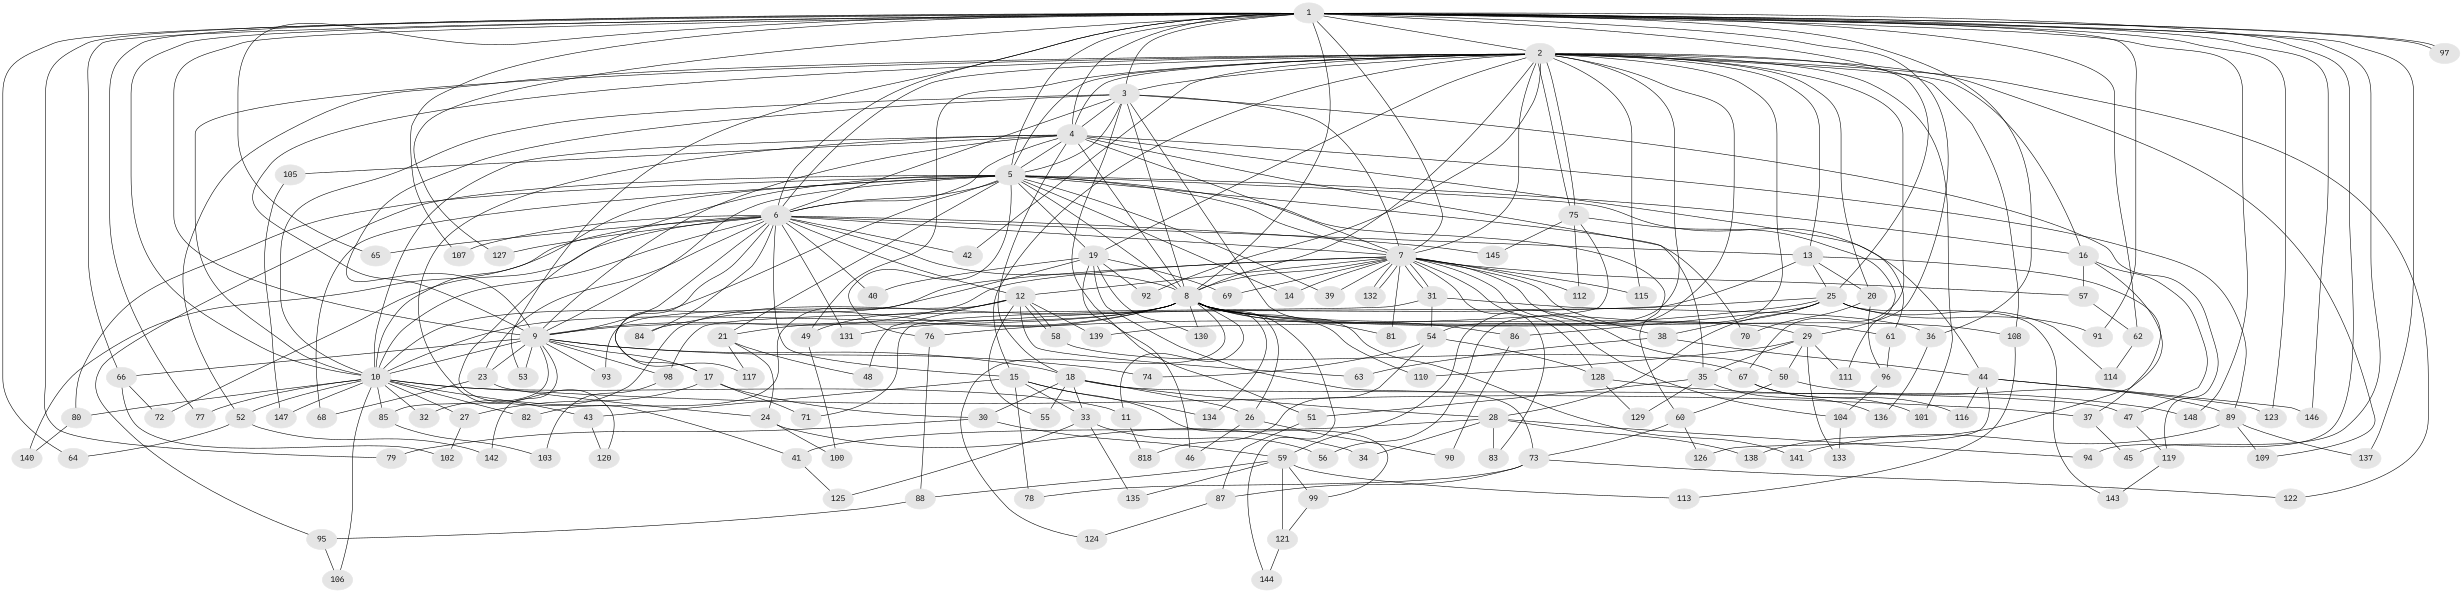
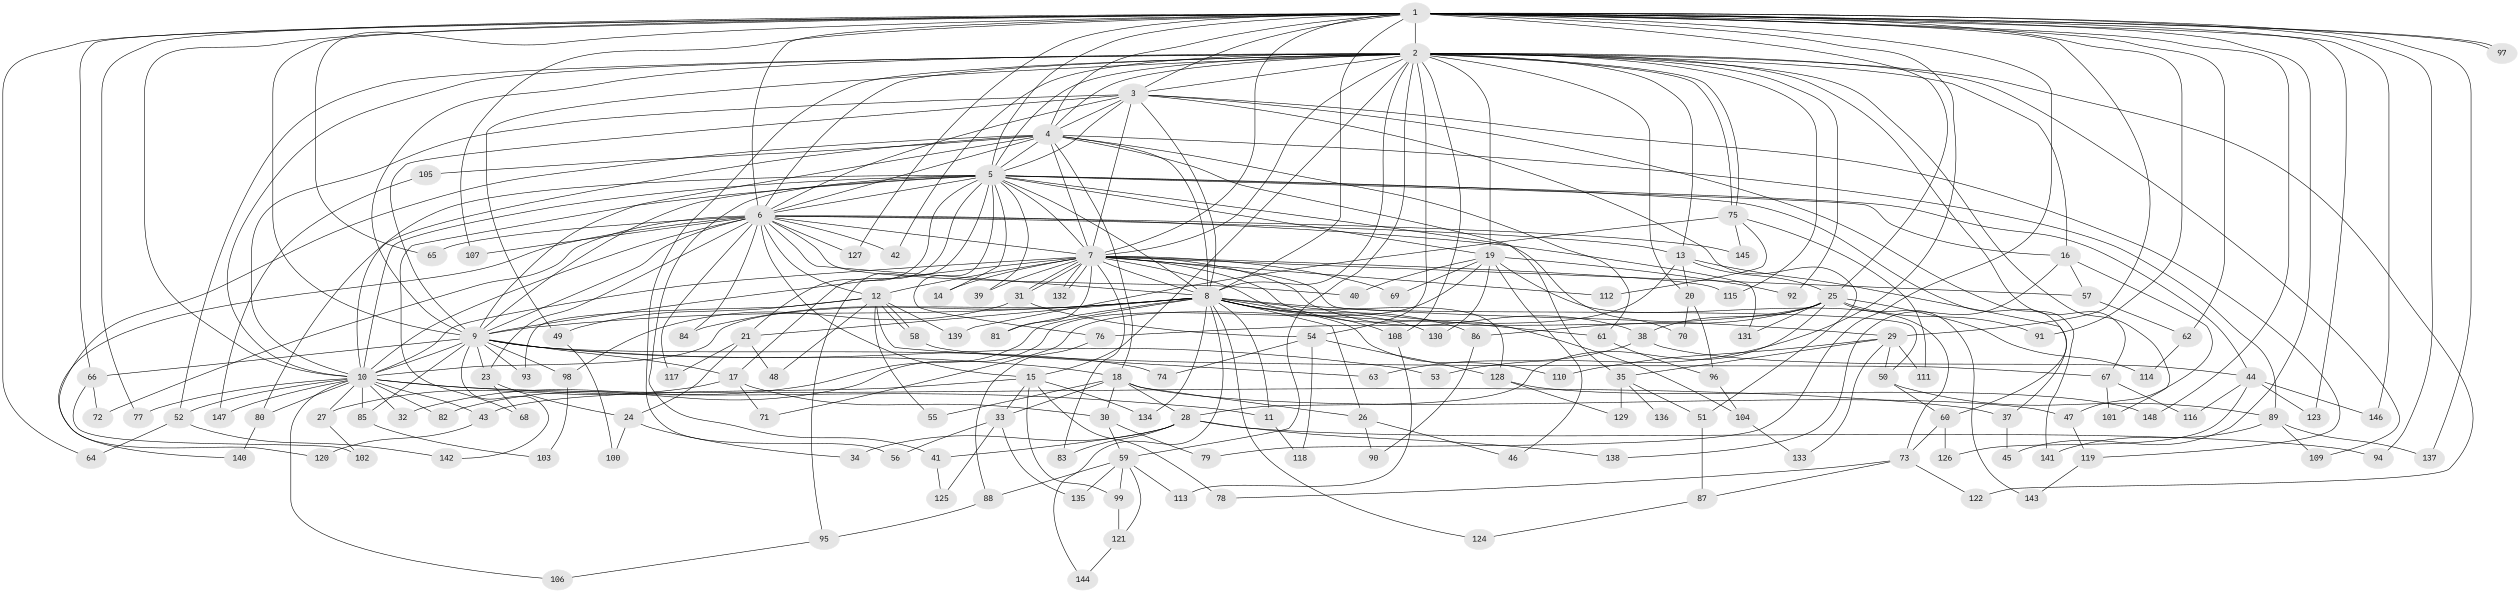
  graph {
    fontname="IBM Plex Mono"
    node [color=gray90 fontname="IBM Plex Mono" style=filled]
    edge [fontname="IBM Plex Mono"]
    1
    2
    3
    4
    5
    6
    7
    8
    9
    10
    25
    29
-   36
    45
    53
    62
    64
    65
    66
    77
    79
    91
    94
    97
    107
    123
    127
    137
    146
    148
    13
    15
    16
    19
    20
    42
    49
    52
    54
    56
    59
    67
    75
    92
    101
    108
    109
    115
    122
    51
    119
    141
    18
    35
    61
    89
    105
    120
    14
    17
    21
    39
    41
    44
    60
    68
    70
    76
    80
    95
    12
    23
    40
    72
    84
    117
    131
    140
    145
    69
    31
    38
    50
    57
    81
    83
    104
    112
    128
    132
    11
    26
    32
    86
    110
    124
    130
    134
    144
    74
    85
    93
    98
    142
    27
    37
    43
    82
    106
    147
    28
    114
    143
    111
    133
    136
    102
    71
    33
    78
    99
    47
    138
    46
    73
    96
    100
-   118 [label=818]
+   118
    135
    88
    113
    121
    116
    139
    87
    55
    30
    129
    48
    24
    125
    126
    58
    63
    90
    103
    34
    1 -- 2
    1 -- 3
    1 -- 4
    1 -- 5
    1 -- 6
    1 -- 7
    1 -- 8
    1 -- 9
    1 -- 10
    1 -- 25
    1 -- 29
-   1 -- 36
    1 -- 45
    1 -- 53
    1 -- 62
    1 -- 64
    1 -- 65
    1 -- 66
    1 -- 77
    1 -- 79
    1 -- 91
    1 -- 94
    1 -- 97
    1 -- 97
    1 -- 107
    1 -- 123
    1 -- 127
    1 -- 137
    1 -- 146
    1 -- 148
    2 -- 3
    2 -- 4
    2 -- 5
    2 -- 6
    2 -- 7
    2 -- 8
    2 -- 9
    2 -- 10
    2 -- 13
    2 -- 15
    2 -- 16
    2 -- 19
    2 -- 20
    2 -- 42
    2 -- 49
    2 -- 52
    2 -- 54
    2 -- 56
    2 -- 59
    2 -- 67
    2 -- 75
    2 -- 75
    2 -- 92
    2 -- 101
    2 -- 108
    2 -- 109
    2 -- 115
    2 -- 122
    3 -- 4
    3 -- 5
    3 -- 6
    3 -- 7
    3 -- 8
    3 -- 9
    3 -- 10
    3 -- 51
    3 -- 119
    3 -- 141
    4 -- 5
    4 -- 6
    4 -- 7
    4 -- 8
    4 -- 9
    4 -- 10
    4 -- 18
    4 -- 35
    4 -- 61
    4 -- 89
    4 -- 105
    4 -- 120
    5 -- 6
    5 -- 7
    5 -- 8
    5 -- 9
    5 -- 10
    5 -- 16
    5 -- 19
    5 -- 14
    5 -- 17
    5 -- 21
    5 -- 39
    5 -- 41
    5 -- 44
    5 -- 60
    5 -- 68
    5 -- 70
    5 -- 76
    5 -- 80
    5 -- 95
    6 -- 7
    6 -- 8
    6 -- 9
    6 -- 10
    6 -- 65
    6 -- 107
    6 -- 127
    6 -- 13
    6 -- 15
    6 -- 42
    6 -- 12
    6 -- 23
    6 -- 40
    6 -- 72
    6 -- 84
    6 -- 117
    6 -- 131
    6 -- 140
    6 -- 145
    7 -- 8
    7 -- 9
    7 -- 10
    7 -- 115
    7 -- 14
    7 -- 39
    7 -- 12
    7 -- 69
    7 -- 31
    7 -- 31
    7 -- 38
    7 -- 50
    7 -- 57
    7 -- 81
    7 -- 83
    7 -- 104
    7 -- 112
    7 -- 128
    7 -- 132
    7 -- 132
    8 -- 9
    8 -- 10
    8 -- 29
    8 -- 108
    8 -- 61
    8 -- 21
    8 -- 84
    8 -- 81
    8 -- 11
    8 -- 26
    8 -- 32
    8 -- 86
    8 -- 110
    8 -- 124
    8 -- 130
    8 -- 134
    8 -- 144
    9 -- 10
    9 -- 53
    9 -- 66
    9 -- 18
    9 -- 17
    9 -- 23
    9 -- 74
    9 -- 85
    9 -- 93
    9 -- 98
    9 -- 142
    10 -- 77
    10 -- 52
    10 -- 80
    10 -- 11
    10 -- 32
    10 -- 85
    10 -- 27
    10 -- 37
    10 -- 43
    10 -- 82
    10 -- 106
    10 -- 147
    25 -- 91
    25 -- 76
    25 -- 131
    25 -- 38
    25 -- 86
    25 -- 28
    25 -- 114
    25 -- 143
    29 -- 35
    29 -- 50
    29 -- 110
    29 -- 111
    29 -- 133
-   36 -- 136
    62 -- 114
    66 -- 72
    66 -- 102
    13 -- 25
    13 -- 20
    13 -- 37
    13 -- 71
    15 -- 134
    15 -- 43
    15 -- 33
    15 -- 78
    15 -- 99
    16 -- 57
    16 -- 47
    16 -- 138
    19 -- 92
    19 -- 40
    19 -- 69
    19 -- 130
    19 -- 82
    19 -- 46
    19 -- 73
    20 -- 70
    20 -- 96
    49 -- 100
    52 -- 64
    52 -- 142
    54 -- 128
    54 -- 74
    54 -- 118
    59 -- 99
    59 -- 135
    59 -- 88
    59 -- 113
    59 -- 121
    67 -- 101
    67 -- 116
    75 -- 145
    75 -- 112
    75 -- 111
    75 -- 139
    108 -- 113
    51 -- 87
    119 -- 143
    18 -- 26
    18 -- 28
    18 -- 33
    18 -- 47
    18 -- 55
    18 -- 30
    35 -- 51
    35 -- 136
    35 -- 129
    61 -- 96
    89 -- 137
    89 -- 109
    89 -- 141
    105 -- 147
    17 -- 27
    17 -- 71
    17 -- 30
    21 -- 117
    21 -- 48
    21 -- 24
    41 -- 125
    44 -- 123
    44 -- 146
    44 -- 116
    44 -- 126
    60 -- 73
    60 -- 126
    76 -- 88
    80 -- 140
    95 -- 106
    12 -- 49
    12 -- 93
    12 -- 139
    12 -- 55
    12 -- 48
    12 -- 58
    12 -- 58
    12 -- 63
    23 -- 68
    23 -- 24
-   31 -- 36
    31 -- 54
    31 -- 98
    38 -- 44
    38 -- 63
    50 -- 89
    50 -- 60
    57 -- 62
    104 -- 133
    128 -- 148
    128 -- 129
    11 -- 118
    26 -- 46
    26 -- 90
    86 -- 90
    85 -- 103
    98 -- 103
    27 -- 102
    37 -- 45
    43 -- 120
    28 -- 94
    28 -- 41
    28 -- 83
    28 -- 138
    28 -- 34
    33 -- 56
    33 -- 135
    33 -- 125
    99 -- 121
    47 -- 119
    73 -- 122
    73 -- 78
    73 -- 87
    96 -- 104
    88 -- 95
    121 -- 144
    87 -- 124
    30 -- 79
    30 -- 59
    24 -- 100
    24 -- 34
    58 -- 67
  }
